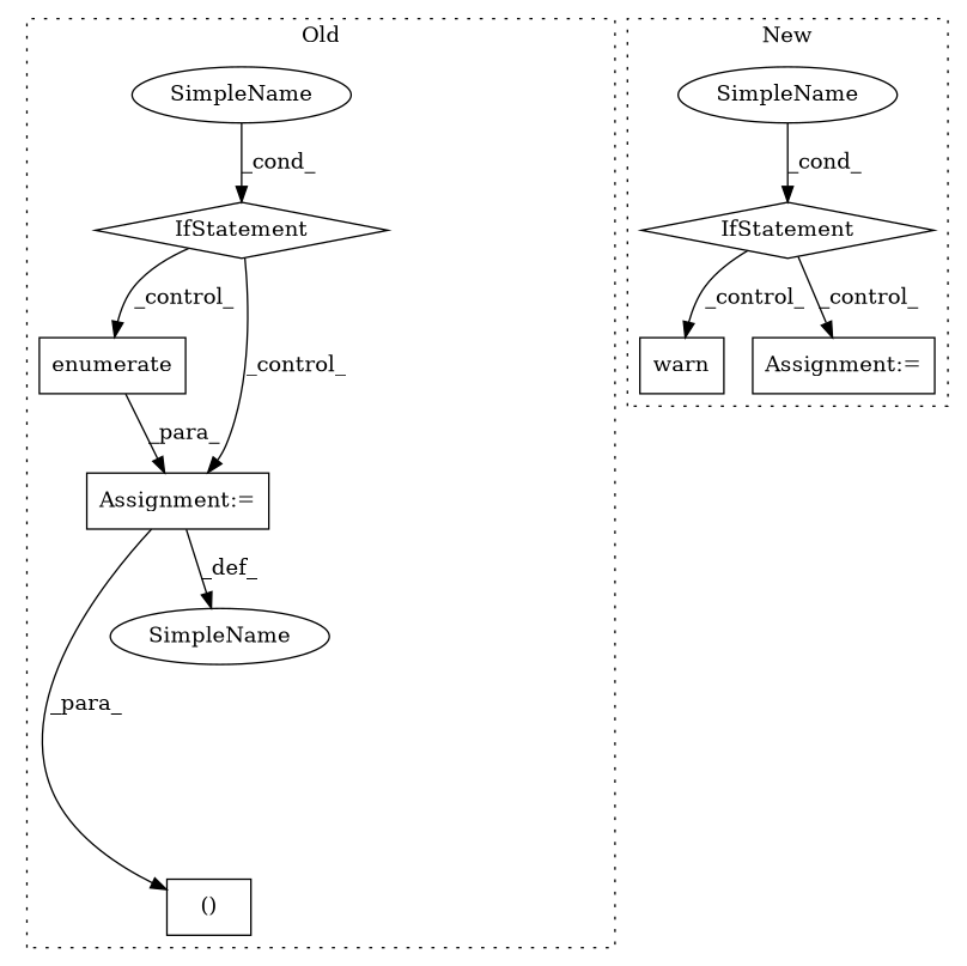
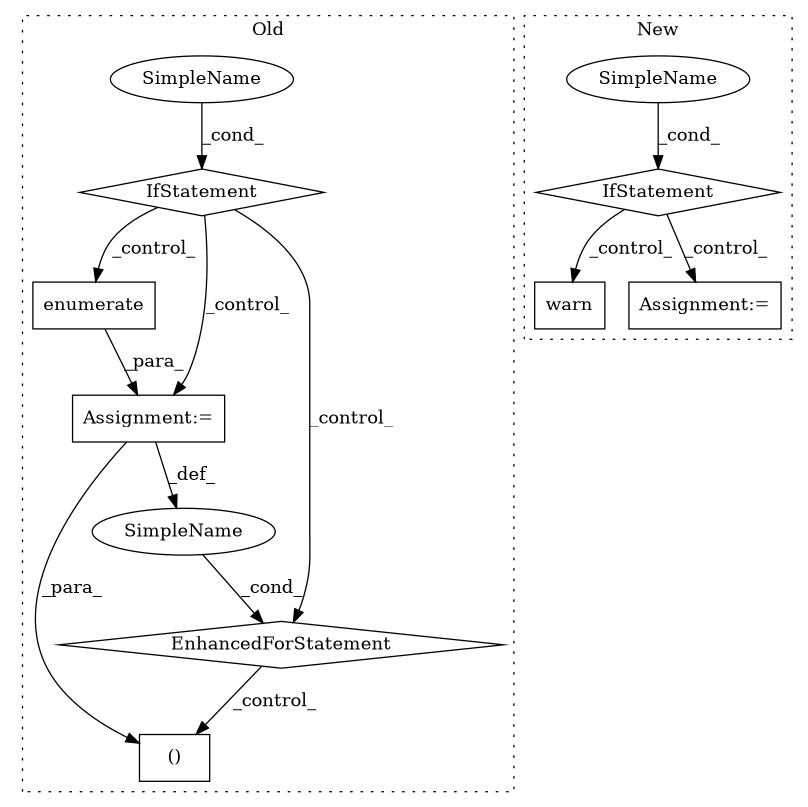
  digraph {
    node [a=42 l="75,2" s="9044,9151" shape=box]
    n1 [a=32 l="10,1" label=enumerate s="9127,9150"]
    n2 [a=7 label="Assignment:="]
+   n3 [a=70 label=EnhancedForStatement shape=diamond]
    n4 [a=106 l=24 label="()" s=9187]
    n5 [l=1 label=SimpleName s=9123 shape=ellipse]
    n6 [l=16 label=SimpleName s=8802 shape=ellipse]
    n7 [a=25 l="4,2" label=IfStatement s="8798,8818" shape=diamond]
    n8 [a=32 l="5,1" label=warn s="11354,11494"]
    n9 [a=25 l="4,2" label=IfStatement s="11229,11257" shape=diamond]
    n10 [label=SimpleName shape=ellipse l="" s=""]
    n11 [a=7 l=1 label="Assignment:=" s=11330]
    subgraph cluster_1 {
      label=Old
      style=dotted
      n1
      n2
+     n3
      n4
      n5
      n6
      n7
    }
    subgraph cluster_2 {
      label=New
      style=dotted
      n8
      n9
      n10
      n11
    }
    n1 -> n2 [label=_para_]
    n2 -> n4 [label=_para_]
    n2 -> n5 [label=_def_]
+   n3 -> n4 [label=_control_]
+   n5 -> n3 [label=_cond_]
    n6 -> n7 [label=_cond_]
    n7 -> n1 [label=_control_]
    n7 -> n2 [label=_control_]
+   n7 -> n3 [label=_control_]
    n9 -> n8 [label=_control_]
    n9 -> n11 [label=_control_]
    n10 -> n9 [label=_cond_]
  }
